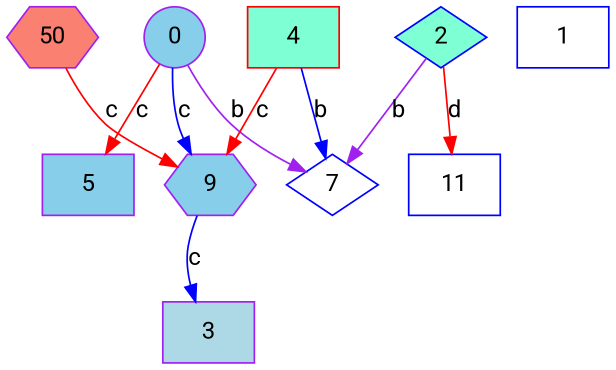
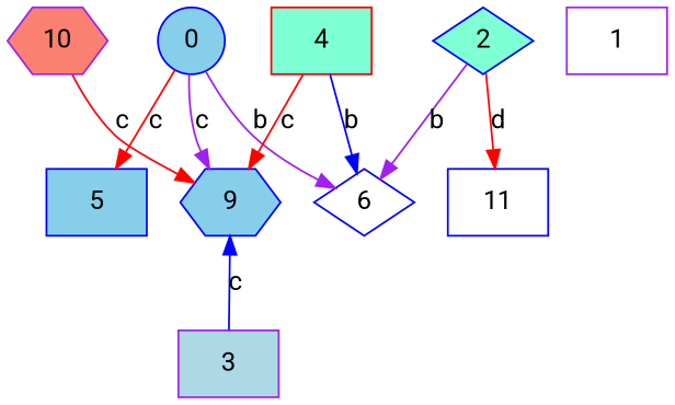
  strict digraph {
    fontname=Roboto
    node [color=blue fillcolor=skyblue fontname=Roboto shape=box style=filled]
    edge [color=red fontname=Roboto]
-   0 [color=purple shape=circle]
-   5 [color=purple]
-   7 [fillcolor=white shape=diamond]
-   9 [color=purple shape=hexagon]
-   10 [color=purple fillcolor=salmon shape=hexagon label=50]
+   0 [shape=circle]
+   5
+   7 [fillcolor=white shape=diamond label=6]
+   9 [shape=hexagon]
+   10 [color=purple fillcolor=salmon shape=hexagon]
    3 [color=purple fillcolor=lightblue]
    4 [color=red fillcolor=aquamarine]
-   1 [fillcolor=white]
+   1 [color=purple fillcolor=white]
    2 [fillcolor=aquamarine shape=diamond]
    11 [fillcolor=white]
    0 -> 5 [label=c]
    0 -> 7 [color=purple label=b]
-   0 -> 9 [color=blue label=c]
+   0 -> 9 [color=purple label=c]
    10 -> 9 [label=c]
-   9 -> 3 [color=blue label=c]
+   3 -> 9 [color=blue label=c]
    4 -> 7 [color=blue label=b]
    4 -> 9 [label=c]
    2 -> 7 [color=purple label=b]
    2 -> 11 [label=d]
  }
